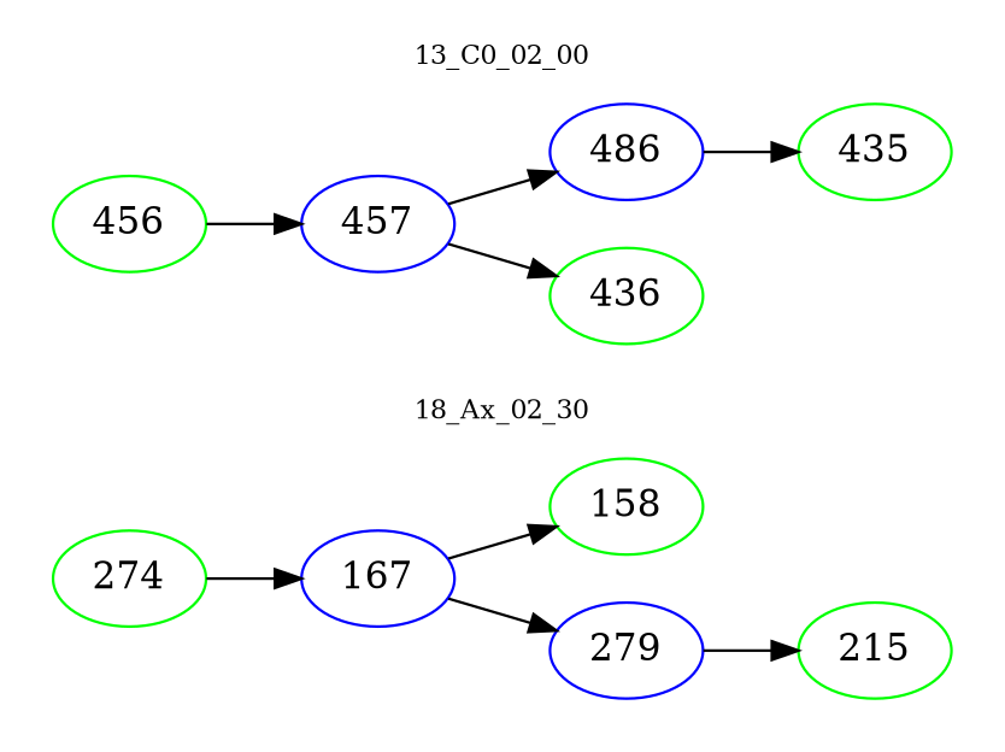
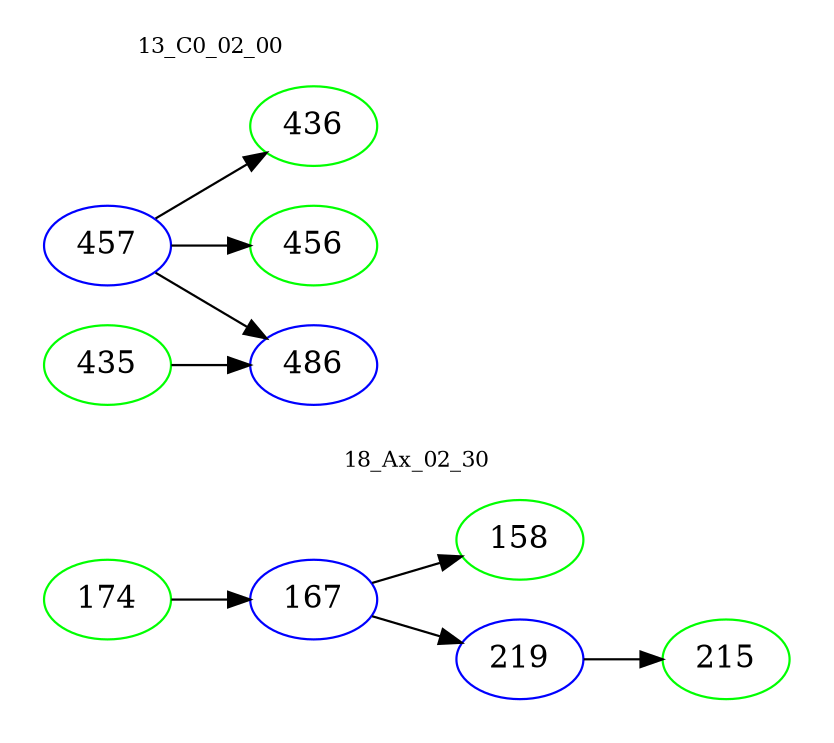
  digraph {
    rankdir=LR
    node [color=green]
    edge [color=black]
-   n1 [label=274]
+   n1 [label=174]
    n2 [color=blue label=167]
-   n3 [color=blue label=279]
+   n3 [color=blue label=219]
    n4 [label=158]
    n5 [label=215]
    n6 [label=456]
    n7 [color=blue label=457]
    n8 [label=436]
    n9 [color=blue label=486]
    n10 [label=435]
    subgraph cluster_1 {
      color=white
      fontsize=10
      label="18_Ax_02_30"
      n1
      n2
      n3
      n4
      n5
    }
    subgraph cluster_2 {
      color=white
      fontsize=10
      label="13_C0_02_00"
      n6
      n7
      n8
      n9
      n10
    }
    n1 -> n2
    n2 -> n3
    n2 -> n4
    n3 -> n5
-   n6 -> n7
+   n7 -> n6
    n7 -> n8
    n7 -> n9
-   n9 -> n10
+   n10 -> n9
  }
